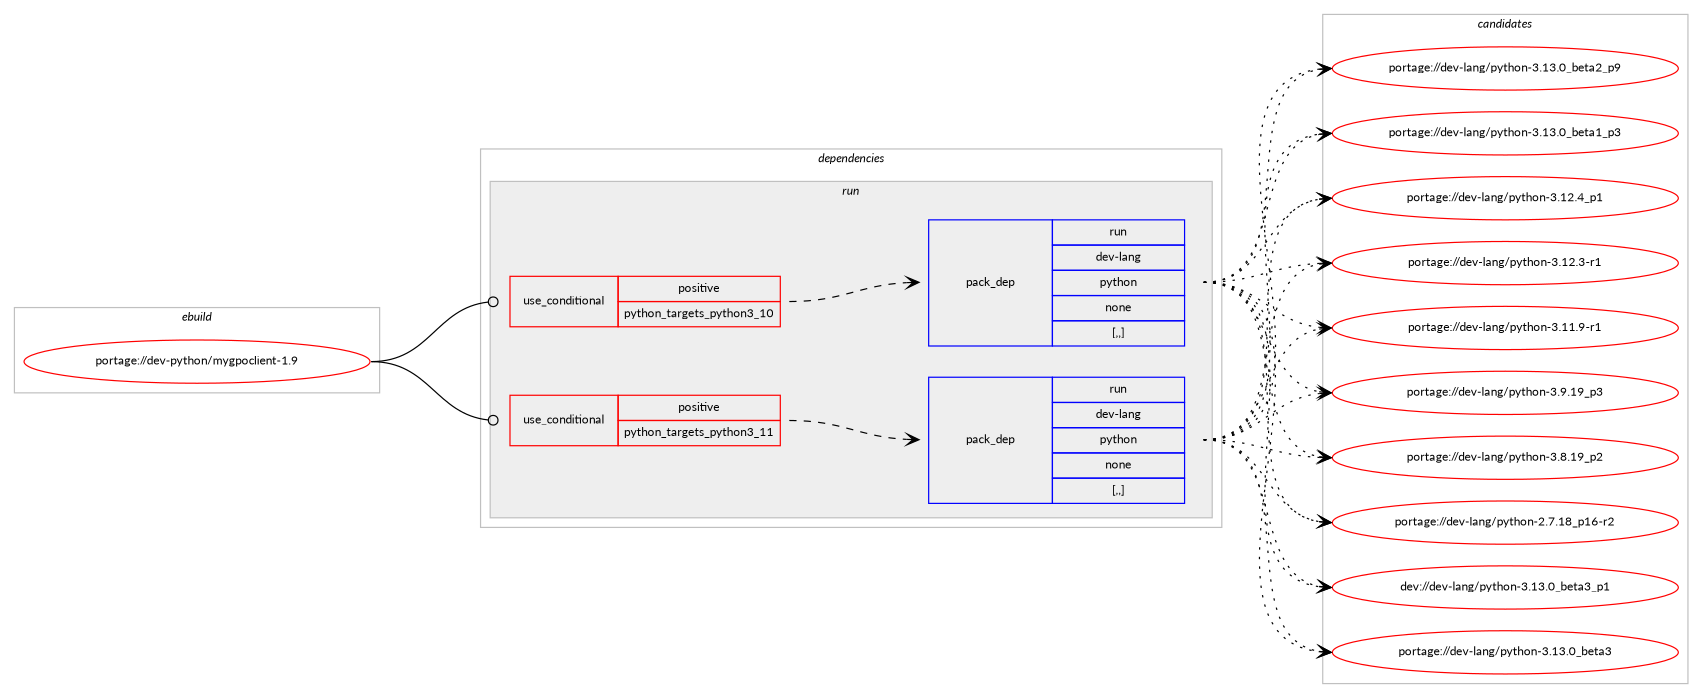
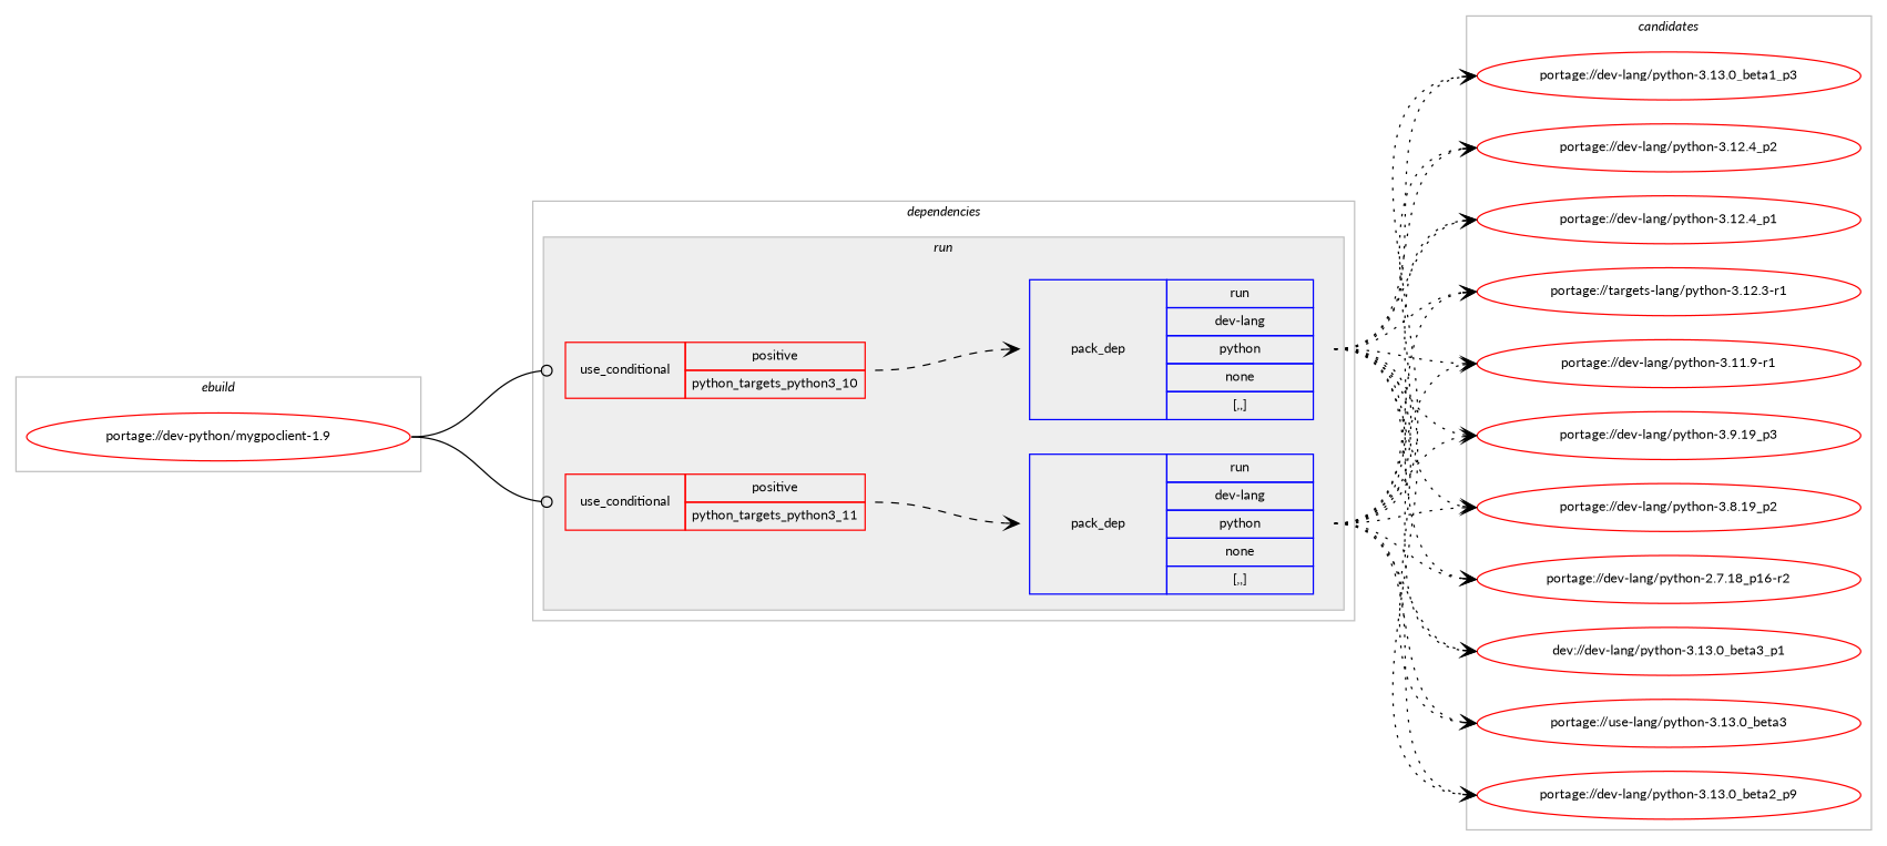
  digraph {
    compound=true
    concentrate=true
    fontname=Lato
    fontsize=10
    newrank=true
    rankdir=LR
    ranksep=1.5
    node [color=red fontname=Lato fontsize=10]
    edge [arrowhead=vee fontname=Lato headport=w style=dotted tailport=e weight=100]
    n1 [label="portage://dev-python/mygpoclient-1.9" width=4]
    n2 [color=blue label=<<TABLE BORDER="0" CELLBORDER="1" CELLSPACING="0" CELLPADDING="4" WIDTH="220"><TR><TD ROWSPAN="6" CELLPADDING="30">pack_dep</TD></TR><TR><TD WIDTH="110">run</TD></TR><TR><TD>dev-lang</TD></TR><TR><TD>python</TD></TR><TR><TD>none</TD></TR><TR><TD>[,,]</TD></TR></TABLE>> shape=none]
    n3 [label=<<TABLE BORDER="0" CELLBORDER="1" CELLSPACING="0" CELLPADDING="4"><TR><TD ROWSPAN="3" CELLPADDING="10">use_conditional</TD></TR><TR><TD>positive</TD></TR><TR><TD>python_targets_python3_10</TD></TR></TABLE>> shape=none]
    n4 [color=blue label=<<TABLE BORDER="0" CELLBORDER="1" CELLSPACING="0" CELLPADDING="4" WIDTH="220"><TR><TD ROWSPAN="6" CELLPADDING="30">pack_dep</TD></TR><TR><TD WIDTH="110">run</TD></TR><TR><TD>dev-lang</TD></TR><TR><TD>python</TD></TR><TR><TD>none</TD></TR><TR><TD>[,,]</TD></TR></TABLE>> shape=none]
    n5 [label=<<TABLE BORDER="0" CELLBORDER="1" CELLSPACING="0" CELLPADDING="4"><TR><TD ROWSPAN="3" CELLPADDING="10">use_conditional</TD></TR><TR><TD>positive</TD></TR><TR><TD>python_targets_python3_11</TD></TR></TABLE>> shape=none]
    n6 [label="dev://dev-lang/python-3.13.0_beta3_p1" width=4]
-   n7 [label="portage://dev-lang/python-3.13.0_beta3" width=4]
+   n7 [label="portage://use-lang/python-3.13.0_beta3" width=4]
    n8 [label="portage://dev-lang/python-3.13.0_beta2_p9" width=4]
    n9 [label="portage://dev-lang/python-3.13.0_beta1_p3" width=4]
+   n10 [label="portage://dev-lang/python-3.12.4_p2" width=4]
    n11 [label="portage://dev-lang/python-3.12.4_p1" width=4]
-   n12 [label="portage://dev-lang/python-3.12.3-r1" width=4]
+   n12 [label="portage://targets-lang/python-3.12.3-r1" width=4]
    n13 [label="portage://dev-lang/python-3.11.9-r1" width=4]
    n14 [label="portage://dev-lang/python-3.9.19_p3" width=4]
    n15 [label="portage://dev-lang/python-3.8.19_p2" width=4]
    n16 [label="portage://dev-lang/python-2.7.18_p16-r2" width=4]
    subgraph cluster_1 {
      color=gray
      label=<<i>ebuild</i>>
      n1
    }
    subgraph cluster_2 {
      color=gray
      label=<<i>dependencies</i>>
      subgraph cluster_3 {
        color=gray
        fillcolor="#eeeeee"
        label=<<i>compile</i>>
        style=filled
      }
      subgraph cluster_4 {
        color=gray
        fillcolor="#eeeeee"
        label=<<i>compile and run</i>>
        style=filled
      }
      subgraph cluster_5 {
        color=gray
        fillcolor="#eeeeee"
        label=<<i>run</i>>
        style=filled
        subgraph sub_6 {
          color=gray
          fillcolor="#eeeeee"
          label=<<i>run</i>>
          style=filled
          n3
          subgraph sub_7 {
            color=gray
            fillcolor="#eeeeee"
            label=<<i>run</i>>
            style=filled
            n2
          }
        }
        subgraph sub_8 {
          color=gray
          fillcolor="#eeeeee"
          label=<<i>run</i>>
          style=filled
          n5
          subgraph sub_9 {
            color=gray
            fillcolor="#eeeeee"
            label=<<i>run</i>>
            style=filled
            n4
          }
        }
      }
    }
    subgraph cluster_10 {
      color=gray
      label=<<i>candidates</i>>
      rank=same
      subgraph sub_11 {
        color=black
        label=<<i>candidates</i>>
        nodesep=1
        rank=same
        n6
        n7
        n8
        n9
+       n10
        n11
        n12
        n13
        n14
        n15
        n16
      }
      subgraph sub_12 {
        color=black
        label=<<i>candidates</i>>
        nodesep=1
        rank=same
        n6
        n7
        n8
        n9
+       n10
        n11
        n12
        n13
        n14
        n15
        n16
      }
    }
    n1 -> n3 [arrowhead=odot style=solid weight=20]
    n1 -> n5 [arrowhead=odot style=solid weight=20]
    n2 -> n6
    n2 -> n7
    n2 -> n8
    n2 -> n9
+   n2 -> n10
    n2 -> n11
    n2 -> n12
    n2 -> n13
    n2 -> n14
    n2 -> n15
    n2 -> n16
    n3 -> n2 [style=dashed weight=20]
    n4 -> n6
    n4 -> n7
    n4 -> n8
    n4 -> n9
+   n4 -> n10
    n4 -> n11
    n4 -> n12
    n4 -> n13
    n4 -> n14
    n4 -> n15
    n4 -> n16
    n5 -> n4 [style=dashed weight=20]
  }
